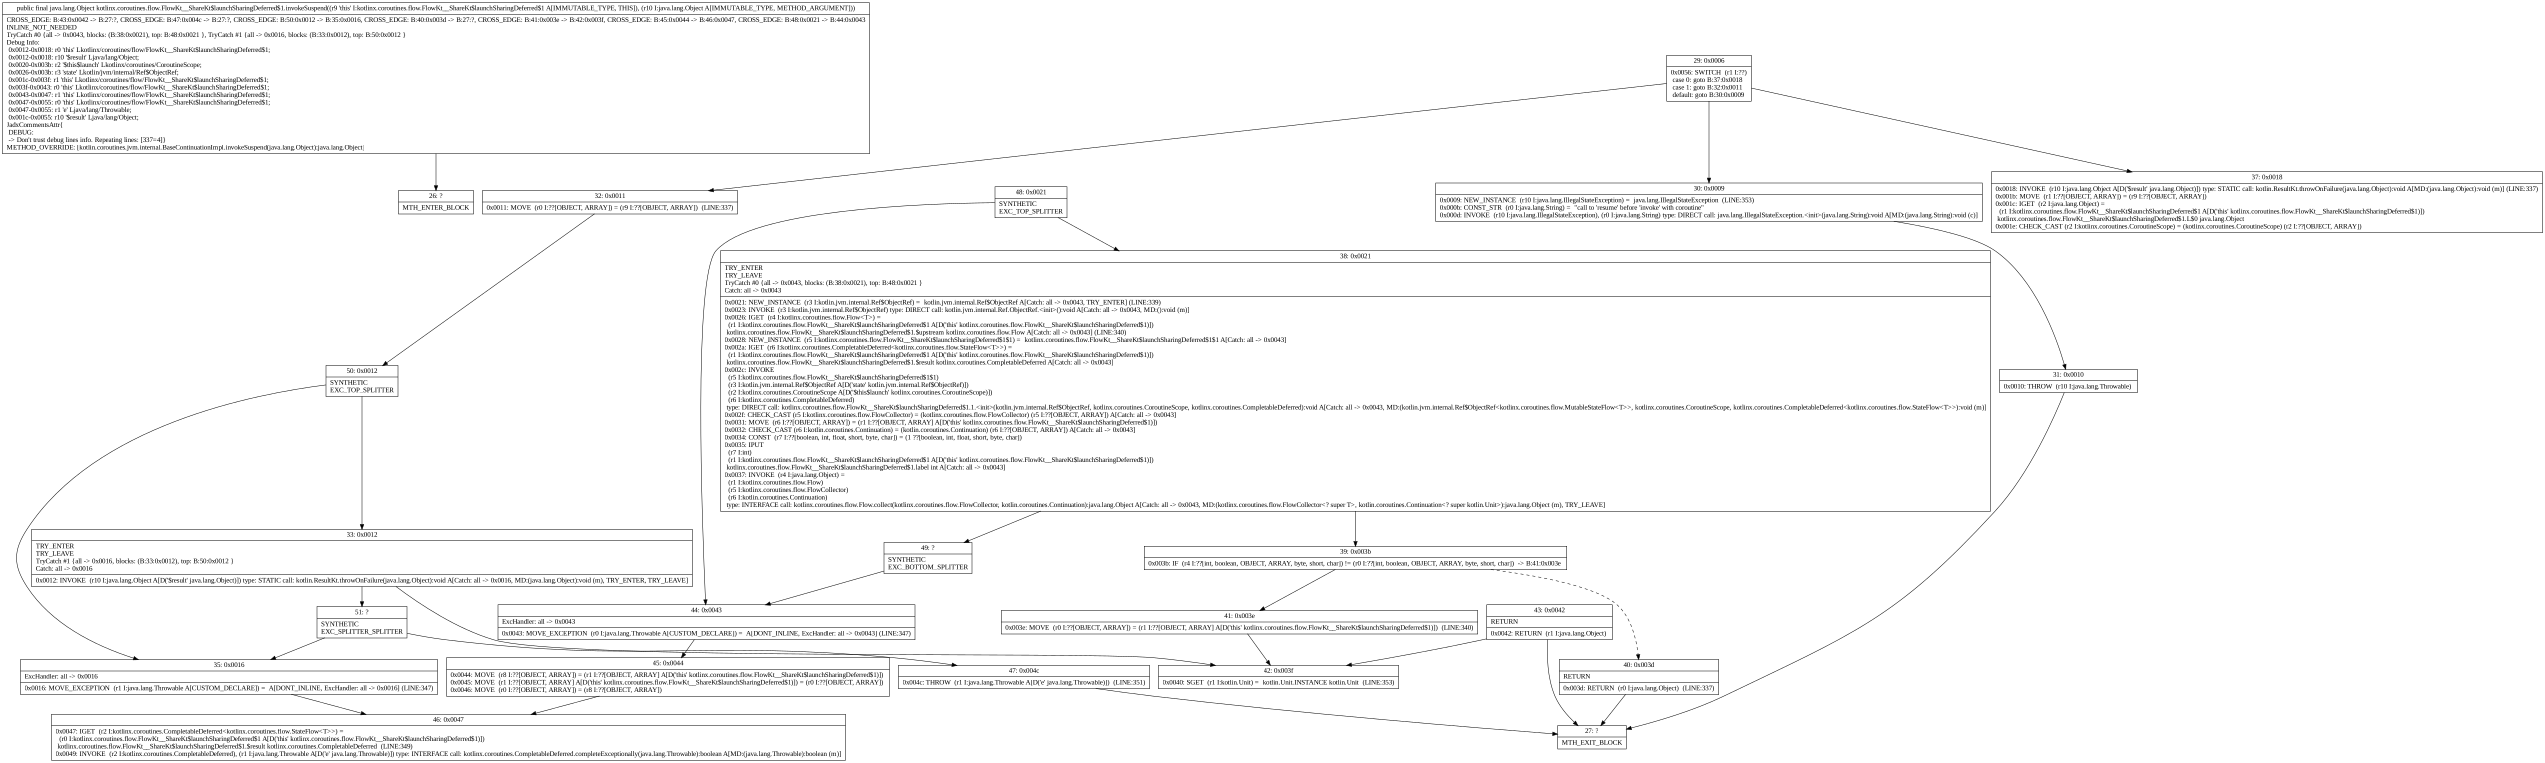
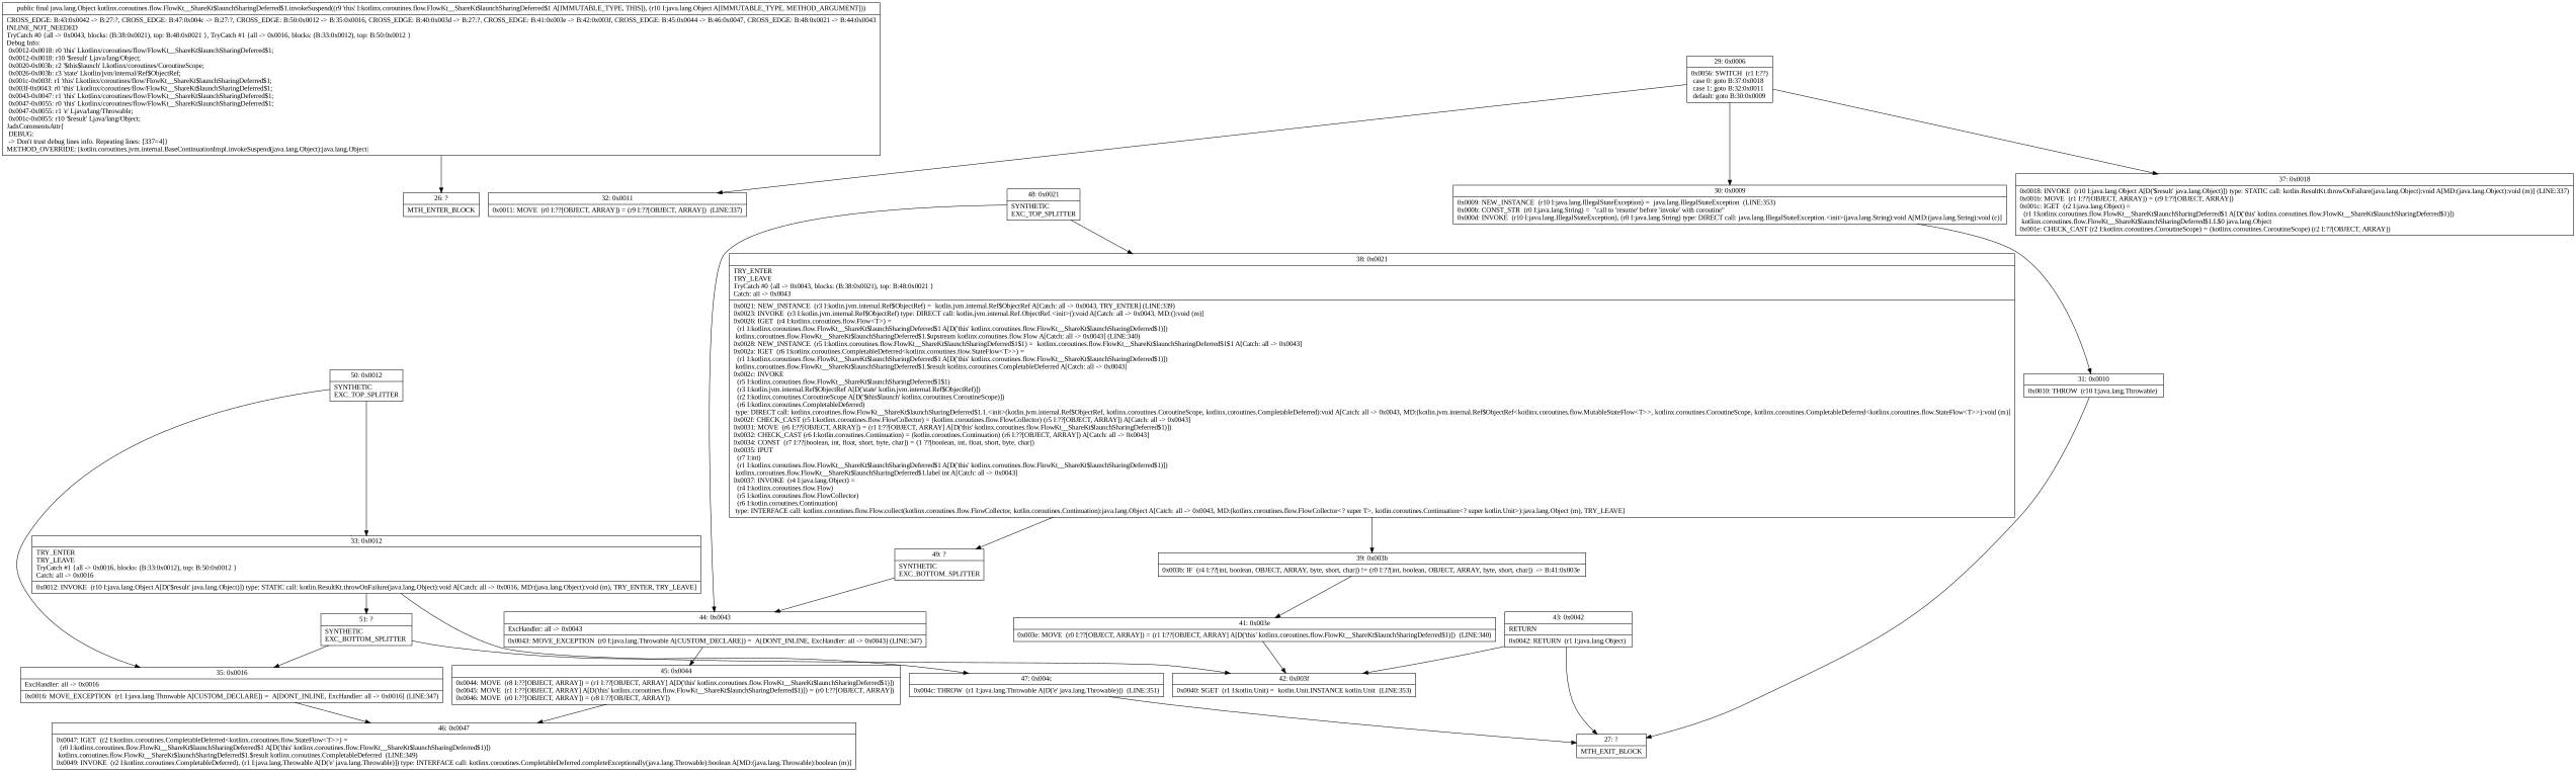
  digraph {
    fontname="Liberation Serif"
    node [fontname="Liberation Serif" shape=record]
    edge [fontname="Liberation Serif"]
    n1 [label="{26\:\ ?|MTH_ENTER_BLOCK\l}"]
    n2 [label="{29\:\ 0x0006|0x0056: SWITCH  (r1 I:??)\l case 0: goto B:37:0x0018\l case 1: goto B:32:0x0011\l default: goto B:30:0x0009 \l}"]
    n3 [label="{30\:\ 0x0009|0x0009: NEW_INSTANCE  (r10 I:java.lang.IllegalStateException) =  java.lang.IllegalStateException  (LINE:353)\l0x000b: CONST_STR  (r0 I:java.lang.String) =  \"call to 'resume' before 'invoke' with coroutine\" \l0x000d: INVOKE  (r10 I:java.lang.IllegalStateException), (r0 I:java.lang.String) type: DIRECT call: java.lang.IllegalStateException.\<init\>(java.lang.String):void A[MD:(java.lang.String):void (c)]\l}"]
    n4 [label="{32\:\ 0x0011|0x0011: MOVE  (r0 I:??[OBJECT, ARRAY]) = (r9 I:??[OBJECT, ARRAY])  (LINE:337)\l}"]
    n5 [label="{37\:\ 0x0018|0x0018: INVOKE  (r10 I:java.lang.Object A[D('$result' java.lang.Object)]) type: STATIC call: kotlin.ResultKt.throwOnFailure(java.lang.Object):void A[MD:(java.lang.Object):void (m)] (LINE:337)\l0x001b: MOVE  (r1 I:??[OBJECT, ARRAY]) = (r9 I:??[OBJECT, ARRAY]) \l0x001c: IGET  (r2 I:java.lang.Object) = \l  (r1 I:kotlinx.coroutines.flow.FlowKt__ShareKt$launchSharingDeferred$1 A[D('this' kotlinx.coroutines.flow.FlowKt__ShareKt$launchSharingDeferred$1)])\l kotlinx.coroutines.flow.FlowKt__ShareKt$launchSharingDeferred$1.L$0 java.lang.Object \l0x001e: CHECK_CAST (r2 I:kotlinx.coroutines.CoroutineScope) = (kotlinx.coroutines.CoroutineScope) (r2 I:??[OBJECT, ARRAY]) \l}"]
    n6 [label="{31\:\ 0x0010|0x0010: THROW  (r10 I:java.lang.Throwable) \l}"]
    n7 [label="{50\:\ 0x0012|SYNTHETIC\lEXC_TOP_SPLITTER\l}"]
    n8 [label="{27\:\ ?|MTH_EXIT_BLOCK\l}"]
    n9 [label="{33\:\ 0x0012|TRY_ENTER\lTRY_LEAVE\lTryCatch #1 \{all \-\> 0x0016, blocks: (B:33:0x0012), top: B:50:0x0012 \}\lCatch: all \-\> 0x0016\l|0x0012: INVOKE  (r10 I:java.lang.Object A[D('$result' java.lang.Object)]) type: STATIC call: kotlin.ResultKt.throwOnFailure(java.lang.Object):void A[Catch: all \-\> 0x0016, MD:(java.lang.Object):void (m), TRY_ENTER, TRY_LEAVE]\l}"]
    n10 [label="{35\:\ 0x0016|ExcHandler: all \-\> 0x0016\l|0x0016: MOVE_EXCEPTION  (r1 I:java.lang.Throwable A[CUSTOM_DECLARE]) =  A[DONT_INLINE, ExcHandler: all \-\> 0x0016] (LINE:347)\l}"]
    n11 [label="{42\:\ 0x003f|0x0040: SGET  (r1 I:kotlin.Unit) =  kotlin.Unit.INSTANCE kotlin.Unit  (LINE:353)\l}"]
-   n12 [label="{51\:\ ?|SYNTHETIC\lEXC_SPLITTER_SPLITTER\l}"]
+   n12 [label="{51\:\ ?|SYNTHETIC\lEXC_BOTTOM_SPLITTER\l}"]
    n13 [label="{46\:\ 0x0047|0x0047: IGET  (r2 I:kotlinx.coroutines.CompletableDeferred\<kotlinx.coroutines.flow.StateFlow\<T\>\>) = \l  (r0 I:kotlinx.coroutines.flow.FlowKt__ShareKt$launchSharingDeferred$1 A[D('this' kotlinx.coroutines.flow.FlowKt__ShareKt$launchSharingDeferred$1)])\l kotlinx.coroutines.flow.FlowKt__ShareKt$launchSharingDeferred$1.$result kotlinx.coroutines.CompletableDeferred  (LINE:349)\l0x0049: INVOKE  (r2 I:kotlinx.coroutines.CompletableDeferred), (r1 I:java.lang.Throwable A[D('e' java.lang.Throwable)]) type: INTERFACE call: kotlinx.coroutines.CompletableDeferred.completeExceptionally(java.lang.Throwable):boolean A[MD:(java.lang.Throwable):boolean (m)]\l}"]
    n14 [label="{47\:\ 0x004c|0x004c: THROW  (r1 I:java.lang.Throwable A[D('e' java.lang.Throwable)])  (LINE:351)\l}"]
    n15 [label="{43\:\ 0x0042|RETURN\l|0x0042: RETURN  (r1 I:java.lang.Object) \l}"]
    n16 [label="{48\:\ 0x0021|SYNTHETIC\lEXC_TOP_SPLITTER\l}"]
-   n17 [label="{38\:\ 0x0021|TRY_ENTER\lTRY_LEAVE\lTryCatch #0 \{all \-\> 0x0043, blocks: (B:38:0x0021), top: B:48:0x0021 \}\lCatch: all \-\> 0x0043\l|0x0021: NEW_INSTANCE  (r3 I:kotlin.jvm.internal.Ref$ObjectRef) =  kotlin.jvm.internal.Ref$ObjectRef A[Catch: all \-\> 0x0043, TRY_ENTER] (LINE:339)\l0x0023: INVOKE  (r3 I:kotlin.jvm.internal.Ref$ObjectRef) type: DIRECT call: kotlin.jvm.internal.Ref.ObjectRef.\<init\>():void A[Catch: all \-\> 0x0043, MD:():void (m)]\l0x0026: IGET  (r4 I:kotlinx.coroutines.flow.Flow\<T\>) = \l  (r1 I:kotlinx.coroutines.flow.FlowKt__ShareKt$launchSharingDeferred$1 A[D('this' kotlinx.coroutines.flow.FlowKt__ShareKt$launchSharingDeferred$1)])\l kotlinx.coroutines.flow.FlowKt__ShareKt$launchSharingDeferred$1.$upstream kotlinx.coroutines.flow.Flow A[Catch: all \-\> 0x0043] (LINE:340)\l0x0028: NEW_INSTANCE  (r5 I:kotlinx.coroutines.flow.FlowKt__ShareKt$launchSharingDeferred$1$1) =  kotlinx.coroutines.flow.FlowKt__ShareKt$launchSharingDeferred$1$1 A[Catch: all \-\> 0x0043]\l0x002a: IGET  (r6 I:kotlinx.coroutines.CompletableDeferred\<kotlinx.coroutines.flow.StateFlow\<T\>\>) = \l  (r1 I:kotlinx.coroutines.flow.FlowKt__ShareKt$launchSharingDeferred$1 A[D('this' kotlinx.coroutines.flow.FlowKt__ShareKt$launchSharingDeferred$1)])\l kotlinx.coroutines.flow.FlowKt__ShareKt$launchSharingDeferred$1.$result kotlinx.coroutines.CompletableDeferred A[Catch: all \-\> 0x0043]\l0x002c: INVOKE  \l  (r5 I:kotlinx.coroutines.flow.FlowKt__ShareKt$launchSharingDeferred$1$1)\l  (r3 I:kotlin.jvm.internal.Ref$ObjectRef A[D('state' kotlin.jvm.internal.Ref$ObjectRef)])\l  (r2 I:kotlinx.coroutines.CoroutineScope A[D('$this$launch' kotlinx.coroutines.CoroutineScope)])\l  (r6 I:kotlinx.coroutines.CompletableDeferred)\l type: DIRECT call: kotlinx.coroutines.flow.FlowKt__ShareKt$launchSharingDeferred$1.1.\<init\>(kotlin.jvm.internal.Ref$ObjectRef, kotlinx.coroutines.CoroutineScope, kotlinx.coroutines.CompletableDeferred):void A[Catch: all \-\> 0x0043, MD:(kotlin.jvm.internal.Ref$ObjectRef\<kotlinx.coroutines.flow.MutableStateFlow\<T\>\>, kotlinx.coroutines.CoroutineScope, kotlinx.coroutines.CompletableDeferred\<kotlinx.coroutines.flow.StateFlow\<T\>\>):void (m)]\l0x002f: CHECK_CAST (r5 I:kotlinx.coroutines.flow.FlowCollector) = (kotlinx.coroutines.flow.FlowCollector) (r5 I:??[OBJECT, ARRAY]) A[Catch: all \-\> 0x0043]\l0x0031: MOVE  (r6 I:??[OBJECT, ARRAY]) = (r1 I:??[OBJECT, ARRAY] A[D('this' kotlinx.coroutines.flow.FlowKt__ShareKt$launchSharingDeferred$1)]) \l0x0032: CHECK_CAST (r6 I:kotlin.coroutines.Continuation) = (kotlin.coroutines.Continuation) (r6 I:??[OBJECT, ARRAY]) A[Catch: all \-\> 0x0043]\l0x0034: CONST  (r7 I:??[boolean, int, float, short, byte, char]) = (1 ??[boolean, int, float, short, byte, char]) \l0x0035: IPUT  \l  (r7 I:int)\l  (r1 I:kotlinx.coroutines.flow.FlowKt__ShareKt$launchSharingDeferred$1 A[D('this' kotlinx.coroutines.flow.FlowKt__ShareKt$launchSharingDeferred$1)])\l kotlinx.coroutines.flow.FlowKt__ShareKt$launchSharingDeferred$1.label int A[Catch: all \-\> 0x0043]\l0x0037: INVOKE  (r4 I:java.lang.Object) = \l  (r1 I:kotlinx.coroutines.flow.Flow)\l  (r5 I:kotlinx.coroutines.flow.FlowCollector)\l  (r6 I:kotlin.coroutines.Continuation)\l type: INTERFACE call: kotlinx.coroutines.flow.Flow.collect(kotlinx.coroutines.flow.FlowCollector, kotlin.coroutines.Continuation):java.lang.Object A[Catch: all \-\> 0x0043, MD:(kotlinx.coroutines.flow.FlowCollector\<? super T\>, kotlin.coroutines.Continuation\<? super kotlin.Unit\>):java.lang.Object (m), TRY_LEAVE]\l}"]
+   n17 [label="{38\:\ 0x0021|TRY_ENTER\lTRY_LEAVE\lTryCatch #0 \{all \-\> 0x0043, blocks: (B:38:0x0021), top: B:48:0x0021 \}\lCatch: all \-\> 0x0043\l|0x0021: NEW_INSTANCE  (r3 I:kotlin.jvm.internal.Ref$ObjectRef) =  kotlin.jvm.internal.Ref$ObjectRef A[Catch: all \-\> 0x0043, TRY_ENTER] (LINE:339)\l0x0023: INVOKE  (r3 I:kotlin.jvm.internal.Ref$ObjectRef) type: DIRECT call: kotlin.jvm.internal.Ref.ObjectRef.\<init\>():void A[Catch: all \-\> 0x0043, MD:():void (m)]\l0x0026: IGET  (r4 I:kotlinx.coroutines.flow.Flow\<T\>) = \l  (r1 I:kotlinx.coroutines.flow.FlowKt__ShareKt$launchSharingDeferred$1 A[D('this' kotlinx.coroutines.flow.FlowKt__ShareKt$launchSharingDeferred$1)])\l kotlinx.coroutines.flow.FlowKt__ShareKt$launchSharingDeferred$1.$upstream kotlinx.coroutines.flow.Flow A[Catch: all \-\> 0x0043] (LINE:340)\l0x0028: NEW_INSTANCE  (r5 I:kotlinx.coroutines.flow.FlowKt__ShareKt$launchSharingDeferred$1$1) =  kotlinx.coroutines.flow.FlowKt__ShareKt$launchSharingDeferred$1$1 A[Catch: all \-\> 0x0043]\l0x002a: IGET  (r6 I:kotlinx.coroutines.CompletableDeferred\<kotlinx.coroutines.flow.StateFlow\<T\>\>) = \l  (r1 I:kotlinx.coroutines.flow.FlowKt__ShareKt$launchSharingDeferred$1 A[D('this' kotlinx.coroutines.flow.FlowKt__ShareKt$launchSharingDeferred$1)])\l kotlinx.coroutines.flow.FlowKt__ShareKt$launchSharingDeferred$1.$result kotlinx.coroutines.CompletableDeferred A[Catch: all \-\> 0x0043]\l0x002c: INVOKE  \l  (r5 I:kotlinx.coroutines.flow.FlowKt__ShareKt$launchSharingDeferred$1$1)\l  (r3 I:kotlin.jvm.internal.Ref$ObjectRef A[D('state' kotlin.jvm.internal.Ref$ObjectRef)])\l  (r2 I:kotlinx.coroutines.CoroutineScope A[D('$this$launch' kotlinx.coroutines.CoroutineScope)])\l  (r6 I:kotlinx.coroutines.CompletableDeferred)\l type: DIRECT call: kotlinx.coroutines.flow.FlowKt__ShareKt$launchSharingDeferred$1.1.\<init\>(kotlin.jvm.internal.Ref$ObjectRef, kotlinx.coroutines.CoroutineScope, kotlinx.coroutines.CompletableDeferred):void A[Catch: all \-\> 0x0043, MD:(kotlin.jvm.internal.Ref$ObjectRef\<kotlinx.coroutines.flow.MutableStateFlow\<T\>\>, kotlinx.coroutines.CoroutineScope, kotlinx.coroutines.CompletableDeferred\<kotlinx.coroutines.flow.StateFlow\<T\>\>):void (m)]\l0x002f: CHECK_CAST (r5 I:kotlinx.coroutines.flow.FlowCollector) = (kotlinx.coroutines.flow.FlowCollector) (r5 I:??[OBJECT, ARRAY]) A[Catch: all \-\> 0x0043]\l0x0031: MOVE  (r6 I:??[OBJECT, ARRAY]) = (r1 I:??[OBJECT, ARRAY] A[D('this' kotlinx.coroutines.flow.FlowKt__ShareKt$launchSharingDeferred$1)]) \l0x0032: CHECK_CAST (r6 I:kotlin.coroutines.Continuation) = (kotlin.coroutines.Continuation) (r6 I:??[OBJECT, ARRAY]) A[Catch: all \-\> 0x0043]\l0x0034: CONST  (r7 I:??[boolean, int, float, short, byte, char]) = (1 ??[boolean, int, float, short, byte, char]) \l0x0035: IPUT  \l  (r7 I:int)\l  (r1 I:kotlinx.coroutines.flow.FlowKt__ShareKt$launchSharingDeferred$1 A[D('this' kotlinx.coroutines.flow.FlowKt__ShareKt$launchSharingDeferred$1)])\l kotlinx.coroutines.flow.FlowKt__ShareKt$launchSharingDeferred$1.label int A[Catch: all \-\> 0x0043]\l0x0037: INVOKE  (r4 I:java.lang.Object) = \l  (r4 I:kotlinx.coroutines.flow.Flow)\l  (r5 I:kotlinx.coroutines.flow.FlowCollector)\l  (r6 I:kotlin.coroutines.Continuation)\l type: INTERFACE call: kotlinx.coroutines.flow.Flow.collect(kotlinx.coroutines.flow.FlowCollector, kotlin.coroutines.Continuation):java.lang.Object A[Catch: all \-\> 0x0043, MD:(kotlinx.coroutines.flow.FlowCollector\<? super T\>, kotlin.coroutines.Continuation\<? super kotlin.Unit\>):java.lang.Object (m), TRY_LEAVE]\l}"]
    n18 [label="{44\:\ 0x0043|ExcHandler: all \-\> 0x0043\l|0x0043: MOVE_EXCEPTION  (r0 I:java.lang.Throwable A[CUSTOM_DECLARE]) =  A[DONT_INLINE, ExcHandler: all \-\> 0x0043] (LINE:347)\l}"]
    n19 [label="{39\:\ 0x003b|0x003b: IF  (r4 I:??[int, boolean, OBJECT, ARRAY, byte, short, char]) != (r0 I:??[int, boolean, OBJECT, ARRAY, byte, short, char])  \-\> B:41:0x003e \l}"]
    n20 [label="{49\:\ ?|SYNTHETIC\lEXC_BOTTOM_SPLITTER\l}"]
    n21 [label="{45\:\ 0x0044|0x0044: MOVE  (r8 I:??[OBJECT, ARRAY]) = (r1 I:??[OBJECT, ARRAY] A[D('this' kotlinx.coroutines.flow.FlowKt__ShareKt$launchSharingDeferred$1)]) \l0x0045: MOVE  (r1 I:??[OBJECT, ARRAY] A[D('this' kotlinx.coroutines.flow.FlowKt__ShareKt$launchSharingDeferred$1)]) = (r0 I:??[OBJECT, ARRAY]) \l0x0046: MOVE  (r0 I:??[OBJECT, ARRAY]) = (r8 I:??[OBJECT, ARRAY]) \l}"]
-   n22 [label="{40\:\ 0x003d|RETURN\l|0x003d: RETURN  (r0 I:java.lang.Object)  (LINE:337)\l}"]
    n23 [label="{41\:\ 0x003e|0x003e: MOVE  (r0 I:??[OBJECT, ARRAY]) = (r1 I:??[OBJECT, ARRAY] A[D('this' kotlinx.coroutines.flow.FlowKt__ShareKt$launchSharingDeferred$1)])  (LINE:340)\l}"]
    n24 [label="{public final java.lang.Object kotlinx.coroutines.flow.FlowKt__ShareKt$launchSharingDeferred$1.invokeSuspend((r9 'this' I:kotlinx.coroutines.flow.FlowKt__ShareKt$launchSharingDeferred$1 A[IMMUTABLE_TYPE, THIS]), (r10 I:java.lang.Object A[IMMUTABLE_TYPE, METHOD_ARGUMENT]))  | CROSS_EDGE: B:43:0x0042 \-\> B:27:?, CROSS_EDGE: B:47:0x004c \-\> B:27:?, CROSS_EDGE: B:50:0x0012 \-\> B:35:0x0016, CROSS_EDGE: B:40:0x003d \-\> B:27:?, CROSS_EDGE: B:41:0x003e \-\> B:42:0x003f, CROSS_EDGE: B:45:0x0044 \-\> B:46:0x0047, CROSS_EDGE: B:48:0x0021 \-\> B:44:0x0043\lINLINE_NOT_NEEDED\lTryCatch #0 \{all \-\> 0x0043, blocks: (B:38:0x0021), top: B:48:0x0021 \}, TryCatch #1 \{all \-\> 0x0016, blocks: (B:33:0x0012), top: B:50:0x0012 \}\lDebug Info:\l  0x0012\-0x0018: r0 'this' Lkotlinx\/coroutines\/flow\/FlowKt__ShareKt$launchSharingDeferred$1;\l  0x0012\-0x0018: r10 '$result' Ljava\/lang\/Object;\l  0x0020\-0x003b: r2 '$this$launch' Lkotlinx\/coroutines\/CoroutineScope;\l  0x0026\-0x003b: r3 'state' Lkotlin\/jvm\/internal\/Ref$ObjectRef;\l  0x001c\-0x003f: r1 'this' Lkotlinx\/coroutines\/flow\/FlowKt__ShareKt$launchSharingDeferred$1;\l  0x003f\-0x0043: r0 'this' Lkotlinx\/coroutines\/flow\/FlowKt__ShareKt$launchSharingDeferred$1;\l  0x0043\-0x0047: r1 'this' Lkotlinx\/coroutines\/flow\/FlowKt__ShareKt$launchSharingDeferred$1;\l  0x0047\-0x0055: r0 'this' Lkotlinx\/coroutines\/flow\/FlowKt__ShareKt$launchSharingDeferred$1;\l  0x0047\-0x0055: r1 'e' Ljava\/lang\/Throwable;\l  0x001c\-0x0055: r10 '$result' Ljava\/lang\/Object;\lJadxCommentsAttr\{\l DEBUG: \l \-\> Don't trust debug lines info. Repeating lines: [337=4]\}\lMETHOD_OVERRIDE: [kotlin.coroutines.jvm.internal.BaseContinuationImpl.invokeSuspend(java.lang.Object):java.lang.Object]\l}"]
    n2 -> n3
    n2 -> n4
    n2 -> n5
    n3 -> n6
-   n4 -> n7
    n6 -> n8
    n7 -> n9
    n7 -> n10
    n9 -> n11
    n9 -> n12
    n10 -> n13
    n12 -> n10
    n12 -> n14
    n14 -> n8
    n15 -> n8
    n15 -> n11
    n16 -> n17
    n16 -> n18
    n17 -> n19
    n17 -> n20
    n18 -> n21
-   n19 -> n22 [style=dashed]
    n19 -> n23
    n20 -> n18
    n21 -> n13
-   n22 -> n8
    n23 -> n11
    n24 -> n1
  }
